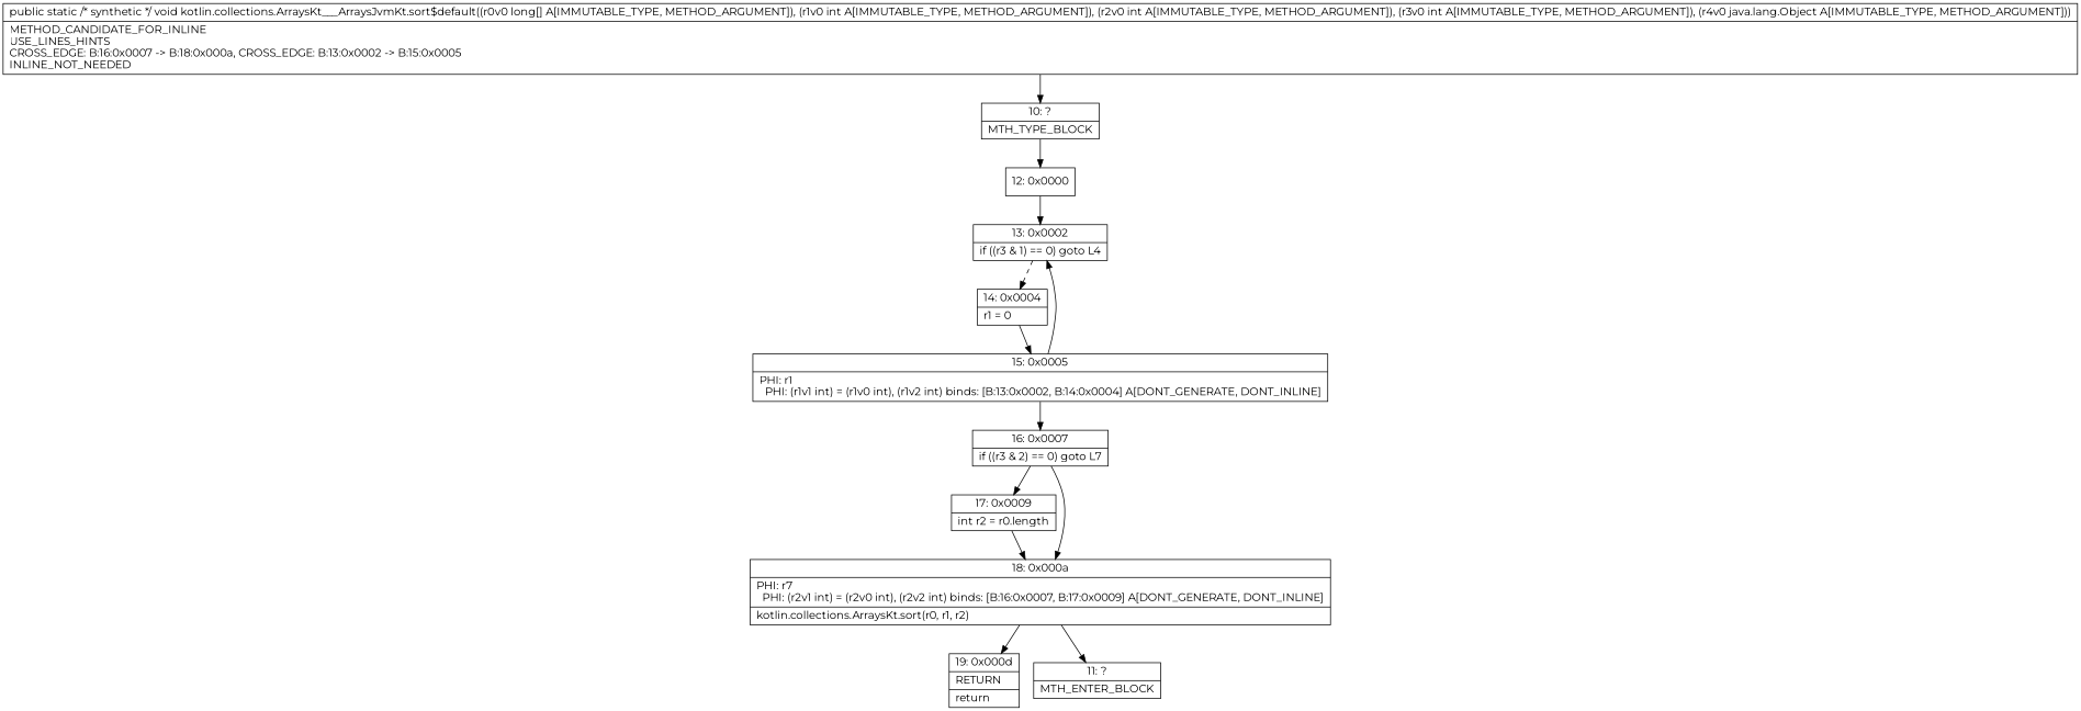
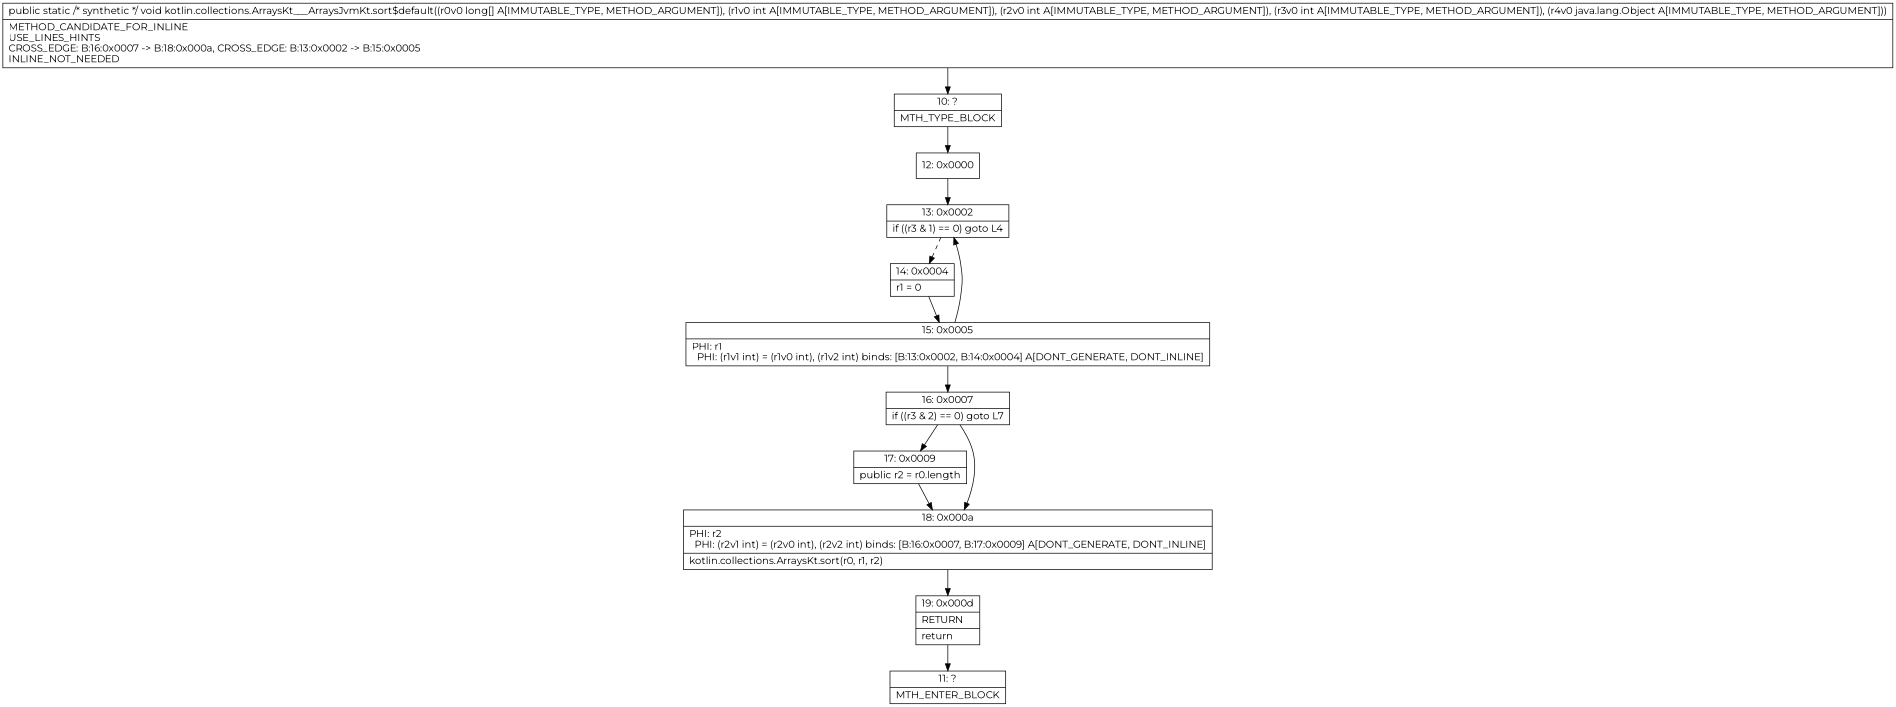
  digraph {
    fontname=Montserrat
    node [fontname=Montserrat shape=record]
    edge [fontname=Montserrat]
    n1 [label="{10\:\ ?|MTH_TYPE_BLOCK\l}"]
    n2 [label="{12\:\ 0x0000}"]
    n3 [label="{13\:\ 0x0002|if ((r3 & 1) == 0) goto L4\l}"]
    n4 [label="{14\:\ 0x0004|r1 = 0\l}"]
    n5 [label="{15\:\ 0x0005|PHI: r1 \l  PHI: (r1v1 int) = (r1v0 int), (r1v2 int) binds: [B:13:0x0002, B:14:0x0004] A[DONT_GENERATE, DONT_INLINE]\l}"]
    n6 [label="{16\:\ 0x0007|if ((r3 & 2) == 0) goto L7\l}"]
-   n7 [label="{17\:\ 0x0009|int r2 = r0.length\l}"]
-   n8 [label="{18\:\ 0x000a|PHI: r7 \l  PHI: (r2v1 int) = (r2v0 int), (r2v2 int) binds: [B:16:0x0007, B:17:0x0009] A[DONT_GENERATE, DONT_INLINE]\l|kotlin.collections.ArraysKt.sort(r0, r1, r2)\l}"]
+   n7 [label="{17\:\ 0x0009|public r2 = r0.length\l}"]
+   n8 [label="{18\:\ 0x000a|PHI: r2 \l  PHI: (r2v1 int) = (r2v0 int), (r2v2 int) binds: [B:16:0x0007, B:17:0x0009] A[DONT_GENERATE, DONT_INLINE]\l|kotlin.collections.ArraysKt.sort(r0, r1, r2)\l}"]
    n9 [label="{19\:\ 0x000d|RETURN\l|return\l}"]
    n10 [label="{11\:\ ?|MTH_ENTER_BLOCK\l}"]
    n11 [label="{public static \/* synthetic *\/ void kotlin.collections.ArraysKt___ArraysJvmKt.sort$default((r0v0 long[] A[IMMUTABLE_TYPE, METHOD_ARGUMENT]), (r1v0 int A[IMMUTABLE_TYPE, METHOD_ARGUMENT]), (r2v0 int A[IMMUTABLE_TYPE, METHOD_ARGUMENT]), (r3v0 int A[IMMUTABLE_TYPE, METHOD_ARGUMENT]), (r4v0 java.lang.Object A[IMMUTABLE_TYPE, METHOD_ARGUMENT]))  | METHOD_CANDIDATE_FOR_INLINE\lUSE_LINES_HINTS\lCROSS_EDGE: B:16:0x0007 \-\> B:18:0x000a, CROSS_EDGE: B:13:0x0002 \-\> B:15:0x0005\lINLINE_NOT_NEEDED\l}"]
    n1 -> n2
    n2 -> n3
    n3 -> n4 [style=dashed]
    n4 -> n5
    n5 -> n3
    n5 -> n6
    n6 -> n7 [style=solid]
    n6 -> n8
    n7 -> n8
    n8 -> n9
-   n8 -> n10
+   n9 -> n10
    n11 -> n1
  }
